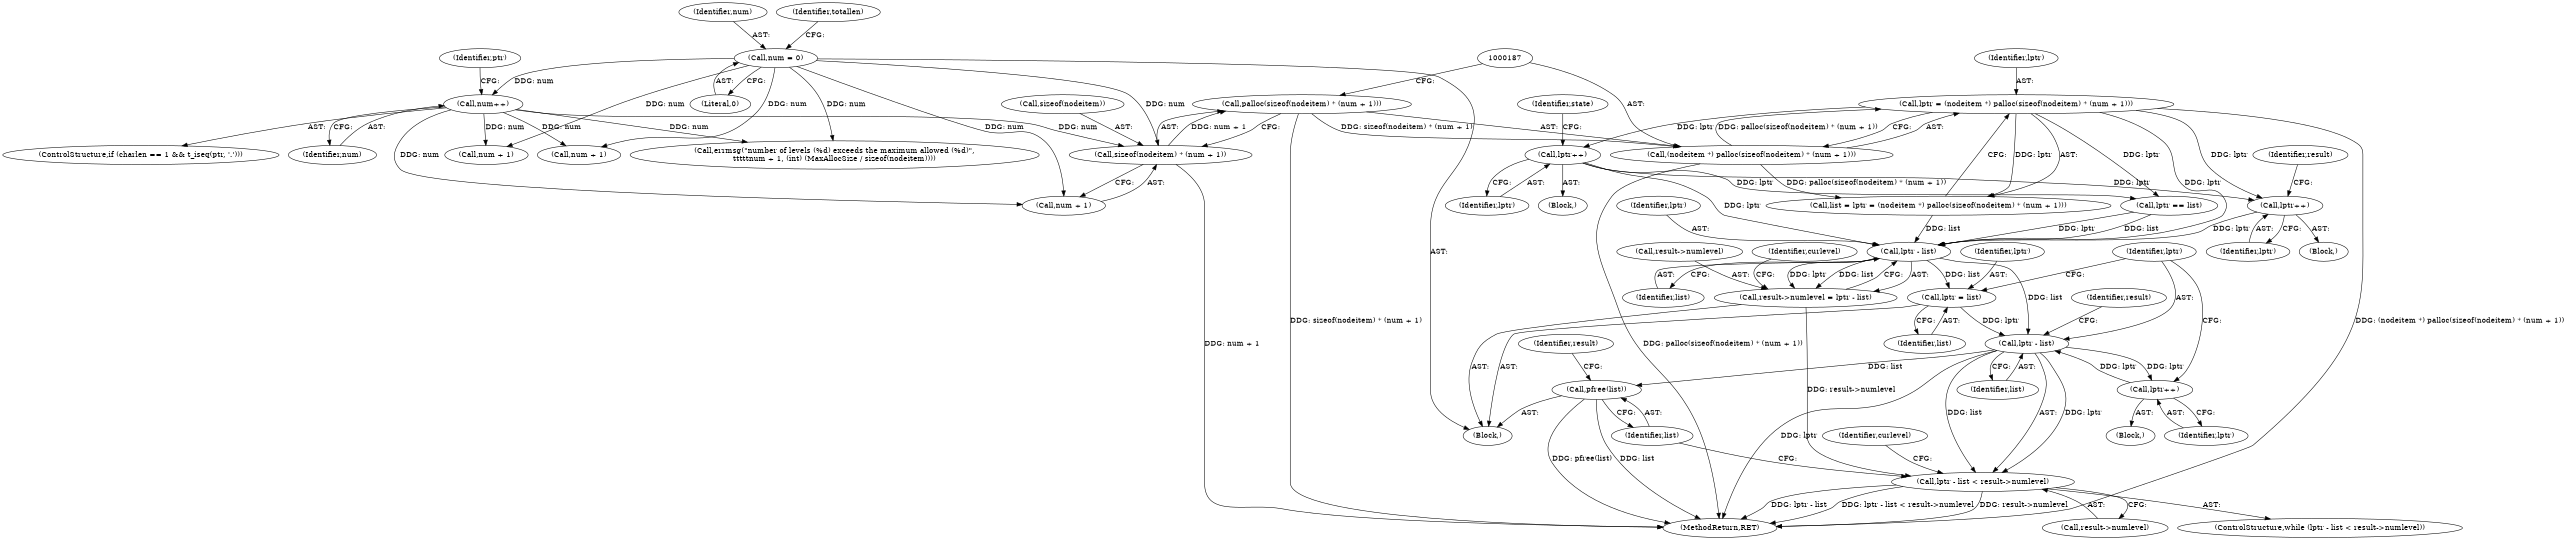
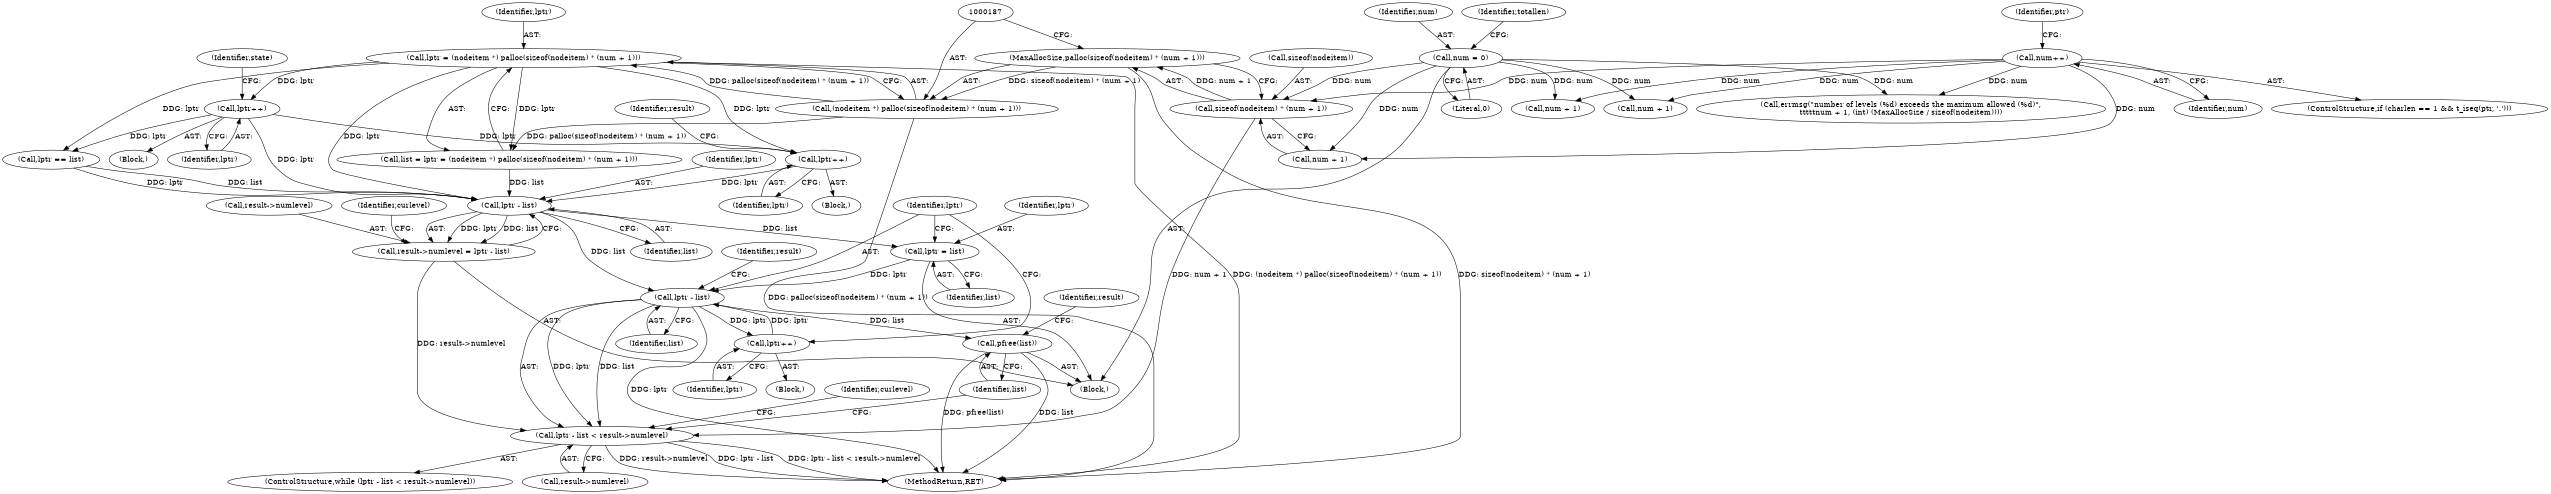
  digraph {
    n1 [label="(Call,lptr++)"]
    n2 [label="(Call,lptr - list)"]
    n3 [label="(Block,)"]
    n4 [label="(Identifier,lptr)"]
    n5 [label="(Call,result->numlevel = lptr - list)"]
    n6 [label="(Call,lptr = list)"]
    n7 [label="(Call,lptr - list)"]
    n8 [label="(Identifier,list)"]
    n9 [label="(Call,lptr = (nodeitem *) palloc(sizeof(nodeitem) * (num + 1)))"]
    n10 [label="(Call,(nodeitem *) palloc(sizeof(nodeitem) * (num + 1)))"]
    n11 [label="(Call,lptr++)"]
    n12 [label="(Call,list = lptr = (nodeitem *) palloc(sizeof(nodeitem) * (num + 1)))"]
    n13 [label="(MethodReturn,RET)"]
    n14 [label="(Call,lptr == list)"]
    n15 [label="(Identifier,lptr)"]
    n16 [label="(Block,)"]
-   n17 [label="(Call,palloc(sizeof(nodeitem) * (num + 1)))"]
+   n17 [label="(MaxAllocSize,palloc(sizeof(nodeitem) * (num + 1)))"]
    n18 [label="(Call,sizeof(nodeitem) * (num + 1))"]
    n19 [label="(Call,num + 1)"]
    n20 [label="(Call,num++)"]
    n21 [label="(Call,num + 1)"]
    n22 [label="(Identifier,num)"]
    n23 [label="(Call,errmsg(\"number of levels (%d) exceeds the maximum allowed (%d)\",\n\t\t\t\t\tnum + 1, (int) (MaxAllocSize / sizeof(nodeitem))))"]
    n24 [label="(Call,num + 1)"]
    n25 [label="(ControlStructure,if (charlen == 1 && t_iseq(ptr, '.')))"]
    n26 [label="(Call,num = 0)"]
    n27 [label="(Literal,0)"]
    n28 [label="(Block,)"]
    n29 [label="(Call,lptr - list < result->numlevel)"]
    n30 [label="(Identifier,list)"]
    n31 [label="(Call,lptr++)"]
    n32 [label="(Call,pfree(list))"]
    n33 [label="(Identifier,list)"]
    n34 [label="(Call,result->numlevel)"]
    n35 [label="(ControlStructure,while (lptr - list < result->numlevel))"]
    n36 [label="(Block,)"]
    n37 [label="(Identifier,lptr)"]
    n38 [label="(Identifier,list)"]
    n39 [label="(Call,sizeof(nodeitem))"]
    n40 [label="(Identifier,num)"]
    n41 [label="(Identifier,lptr)"]
    n42 [label="(Identifier,curlevel)"]
    n43 [label="(Call,result->numlevel)"]
    n44 [label="(Identifier,lptr)"]
    n45 [label="(Identifier,totallen)"]
    n46 [label="(Identifier,lptr)"]
    n47 [label="(Identifier,curlevel)"]
    n48 [label="(Identifier,result)"]
    n49 [label="(Identifier,result)"]
    n50 [label="(Identifier,result)"]
    n51 [label="(Identifier,state)"]
    n52 [label="(Identifier,ptr)"]
    n53 [label="(Identifier,lptr)"]
    1000187
    n1 -> n2 [label="DDG: lptr"]
    n1 -> n3 [label="AST: "]
    n1 -> n4 [label="CFG: "]
    n2 -> n5 [label="AST: "]
    n2 -> n5 [label="DDG: lptr"]
    n2 -> n5 [label="DDG: list"]
    n2 -> n6 [label="DDG: list"]
    n2 -> n7 [label="DDG: list"]
    n2 -> n8 [label="CFG: "]
    n4 -> n1 [label="AST: "]
    n5 -> n2 [label="CFG: "]
    n5 -> n28 [label="AST: "]
    n5 -> n29 [label="DDG: result->numlevel"]
    n6 -> n7 [label="DDG: lptr"]
    n6 -> n28 [label="AST: "]
    n6 -> n30 [label="CFG: "]
    n7 -> n13 [label="DDG: lptr"]
    n7 -> n29 [label="AST: "]
    n7 -> n29 [label="DDG: lptr"]
    n7 -> n29 [label="DDG: list"]
    n7 -> n31 [label="DDG: lptr"]
    n7 -> n32 [label="DDG: list"]
    n7 -> n33 [label="CFG: "]
    n8 -> n2 [label="AST: "]
    n9 -> n1 [label="DDG: lptr"]
    n9 -> n2 [label="DDG: lptr"]
    n9 -> n10 [label="CFG: "]
    n9 -> n11 [label="DDG: lptr"]
    n9 -> n12 [label="AST: "]
    n9 -> n12 [label="DDG: lptr"]
    n9 -> n13 [label="DDG: (nodeitem *) palloc(sizeof(nodeitem) * (num + 1))"]
    n9 -> n14 [label="DDG: lptr"]
    n10 -> n9 [label="AST: "]
    n10 -> n9 [label="DDG: palloc(sizeof(nodeitem) * (num + 1))"]
    n10 -> n12 [label="DDG: palloc(sizeof(nodeitem) * (num + 1))"]
    n10 -> n13 [label="DDG: palloc(sizeof(nodeitem) * (num + 1))"]
    n11 -> n1 [label="DDG: lptr"]
    n11 -> n2 [label="DDG: lptr"]
    n11 -> n14 [label="DDG: lptr"]
    n11 -> n15 [label="CFG: "]
    n11 -> n16 [label="AST: "]
    n12 -> n2 [label="DDG: list"]
    n12 -> n9 [label="CFG: "]
    n14 -> n2 [label="DDG: lptr"]
    n14 -> n2 [label="DDG: list"]
    n15 -> n11 [label="AST: "]
    n17 -> n10 [label="AST: "]
    n17 -> n10 [label="DDG: sizeof(nodeitem) * (num + 1)"]
    n17 -> n13 [label="DDG: sizeof(nodeitem) * (num + 1)"]
    n17 -> n18 [label="CFG: "]
-   n18 -> n13 [label="DDG: num + 1"]
+   n18 -> n29 [label="DDG: num + 1"]
    n18 -> n17 [label="AST: "]
    n18 -> n17 [label="DDG: num + 1"]
    n18 -> n19 [label="CFG: "]
    n19 -> n18 [label="AST: "]
    n20 -> n18 [label="DDG: num"]
    n20 -> n19 [label="DDG: num"]
    n20 -> n21 [label="DDG: num"]
    n20 -> n22 [label="CFG: "]
    n20 -> n23 [label="DDG: num"]
    n20 -> n24 [label="DDG: num"]
    n20 -> n25 [label="AST: "]
    n22 -> n20 [label="AST: "]
    n26 -> n18 [label="DDG: num"]
    n26 -> n19 [label="DDG: num"]
-   n26 -> n20 [label="DDG: num"]
    n26 -> n21 [label="DDG: num"]
    n26 -> n23 [label="DDG: num"]
    n26 -> n24 [label="DDG: num"]
    n26 -> n27 [label="CFG: "]
    n26 -> n28 [label="AST: "]
    n27 -> n26 [label="AST: "]
    n29 -> n13 [label="DDG: lptr - list < result->numlevel"]
    n29 -> n13 [label="DDG: result->numlevel"]
    n29 -> n13 [label="DDG: lptr - list"]
    n29 -> n34 [label="CFG: "]
    n29 -> n35 [label="AST: "]
    n30 -> n6 [label="AST: "]
    n31 -> n7 [label="DDG: lptr"]
    n31 -> n36 [label="AST: "]
    n31 -> n37 [label="CFG: "]
    n32 -> n13 [label="DDG: list"]
    n32 -> n13 [label="DDG: pfree(list)"]
    n32 -> n28 [label="AST: "]
    n32 -> n38 [label="CFG: "]
    n33 -> n7 [label="AST: "]
    n34 -> n29 [label="AST: "]
    n37 -> n31 [label="AST: "]
    n38 -> n29 [label="CFG: "]
    n38 -> n32 [label="AST: "]
    n39 -> n18 [label="AST: "]
    n40 -> n26 [label="AST: "]
    n41 -> n2 [label="AST: "]
    n42 -> n29 [label="CFG: "]
    n43 -> n5 [label="AST: "]
    n44 -> n6 [label="CFG: "]
    n44 -> n7 [label="AST: "]
    n44 -> n31 [label="CFG: "]
    n45 -> n26 [label="CFG: "]
    n46 -> n6 [label="AST: "]
    n47 -> n5 [label="CFG: "]
    n48 -> n1 [label="CFG: "]
    n49 -> n32 [label="CFG: "]
    n50 -> n7 [label="CFG: "]
    n51 -> n11 [label="CFG: "]
    n52 -> n20 [label="CFG: "]
    n53 -> n9 [label="AST: "]
    1000187 -> n10 [label="AST: "]
    1000187 -> n17 [label="CFG: "]
  }
